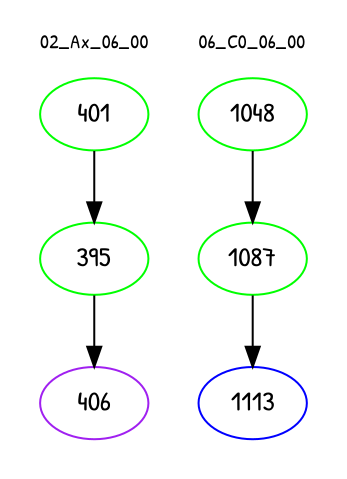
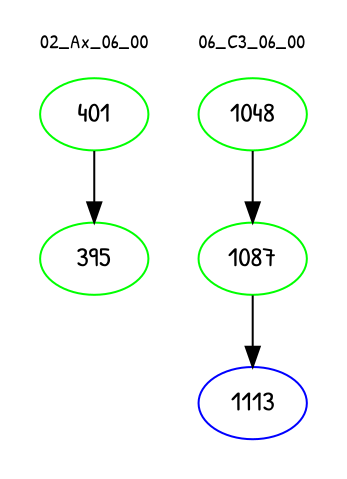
  digraph {
    fontname="Patrick Hand"
    node [color=green fontname="Patrick Hand"]
    edge [color=black fontname="Patrick Hand"]
    n1 [label=401]
    n2 [label=395]
-   n3 [color=purple label=406]
    n4 [label=1048]
    n5 [label=1087]
    n6 [color=blue label=1113]
    subgraph cluster_1 {
      color=white
      fontsize=10
      label="02_Ax_06_00"
      n1
      n2
-     n3
    }
    subgraph cluster_2 {
      color=white
      fontsize=10
-     label="06_C0_06_00"
+     label="06_C3_06_00"
      n4
      n5
      n6
    }
    n1 -> n2
-   n2 -> n3
    n4 -> n5
    n5 -> n6
  }
